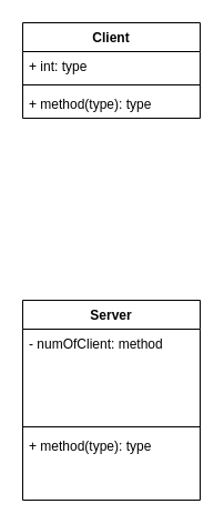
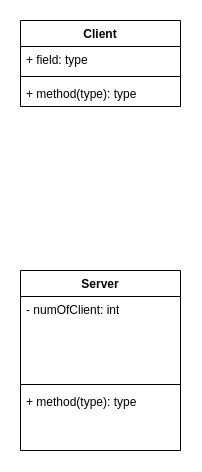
  <mxCell id="0" />
  <mxCell id="1" parent="0" />
  <mxCell id="2" value="Client" style="swimlane;fontStyle=1;align=center;verticalAlign=top;childLayout=stackLayout;horizontal=1;startSize=26;horizontalStack=0;resizeParent=1;resizeParentMax=0;resizeLast=0;collapsible=1;marginBottom=0;whiteSpace=wrap;html=1;" parent="1" vertex="1"><mxGeometry x="20" y="20" width="160" height="86" as="geometry" /></mxCell>
- <mxCell id="3" value="+ int: type" style="text;strokeColor=none;fillColor=none;align=left;verticalAlign=top;spacingLeft=4;spacingRight=4;overflow=hidden;rotatable=0;points=[[0,0.5],[1,0.5]];portConstraint=eastwest;whiteSpace=wrap;html=1;" parent="2" vertex="1"><mxGeometry y="26" width="160" height="26" as="geometry" /></mxCell>
+ <mxCell id="3" value="+ field: type" style="text;strokeColor=none;fillColor=none;align=left;verticalAlign=top;spacingLeft=4;spacingRight=4;overflow=hidden;rotatable=0;points=[[0,0.5],[1,0.5]];portConstraint=eastwest;whiteSpace=wrap;html=1;" parent="2" vertex="1"><mxGeometry y="26" width="160" height="26" as="geometry" /></mxCell>
  <mxCell id="4" value="" style="line;strokeWidth=1;fillColor=none;align=left;verticalAlign=middle;spacingTop=-1;spacingLeft=3;spacingRight=3;rotatable=0;labelPosition=right;points=[];portConstraint=eastwest;strokeColor=inherit;" parent="2" vertex="1"><mxGeometry y="52" width="160" height="8" as="geometry" /></mxCell>
  <mxCell id="5" value="+ method(type): type" style="text;strokeColor=none;fillColor=none;align=left;verticalAlign=top;spacingLeft=4;spacingRight=4;overflow=hidden;rotatable=0;points=[[0,0.5],[1,0.5]];portConstraint=eastwest;whiteSpace=wrap;html=1;" parent="2" vertex="1"><mxGeometry y="60" width="160" height="26" as="geometry" /></mxCell>
  <mxCell id="6" value="Server" style="swimlane;fontStyle=1;align=center;verticalAlign=top;childLayout=stackLayout;horizontal=1;startSize=26;horizontalStack=0;resizeParent=1;resizeParentMax=0;resizeLast=0;collapsible=1;marginBottom=0;whiteSpace=wrap;html=1;" parent="1" vertex="1"><mxGeometry x="20" y="270" width="160" height="180" as="geometry" /></mxCell>
- <mxCell id="7" value="- numOfClient: method&lt;div&gt;&lt;br/&gt;&lt;/div&gt;" style="text;strokeColor=none;fillColor=none;align=left;verticalAlign=top;spacingLeft=4;spacingRight=4;overflow=hidden;rotatable=0;points=[[0,0.5],[1,0.5]];portConstraint=eastwest;whiteSpace=wrap;html=1;" parent="6" vertex="1"><mxGeometry y="26" width="160" height="84" as="geometry" /></mxCell>
+ <mxCell id="7" value="- numOfClient: int&lt;div&gt;&lt;br/&gt;&lt;/div&gt;" style="text;strokeColor=none;fillColor=none;align=left;verticalAlign=top;spacingLeft=4;spacingRight=4;overflow=hidden;rotatable=0;points=[[0,0.5],[1,0.5]];portConstraint=eastwest;whiteSpace=wrap;html=1;" parent="6" vertex="1"><mxGeometry y="26" width="160" height="84" as="geometry" /></mxCell>
  <mxCell id="8" value="" style="line;strokeWidth=1;fillColor=none;align=left;verticalAlign=middle;spacingTop=-1;spacingLeft=3;spacingRight=3;rotatable=0;labelPosition=right;points=[];portConstraint=eastwest;strokeColor=inherit;" parent="6" vertex="1"><mxGeometry y="110" width="160" height="8" as="geometry" /></mxCell>
  <mxCell id="9" value="+ method(type): type" style="text;strokeColor=none;fillColor=none;align=left;verticalAlign=top;spacingLeft=4;spacingRight=4;overflow=hidden;rotatable=0;points=[[0,0.5],[1,0.5]];portConstraint=eastwest;whiteSpace=wrap;html=1;" parent="6" vertex="1"><mxGeometry y="118" width="160" height="62" as="geometry" /></mxCell>
